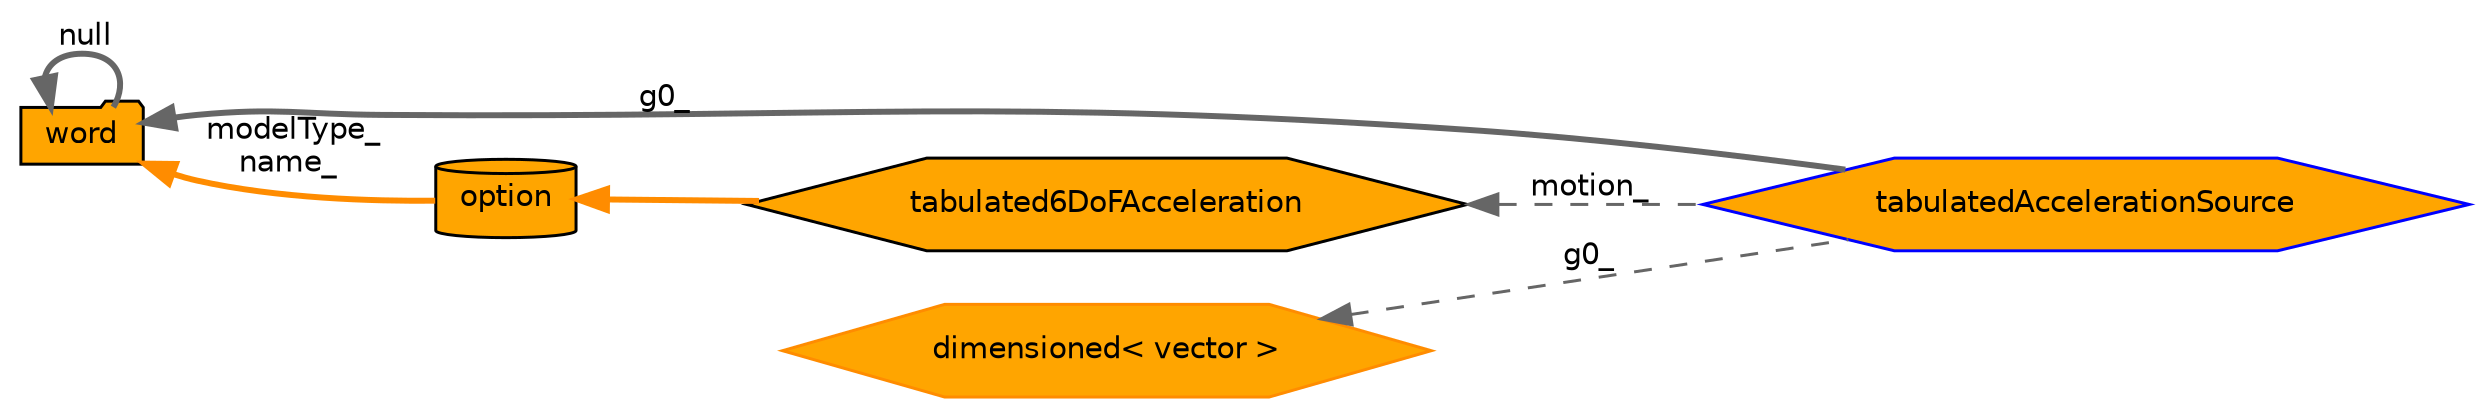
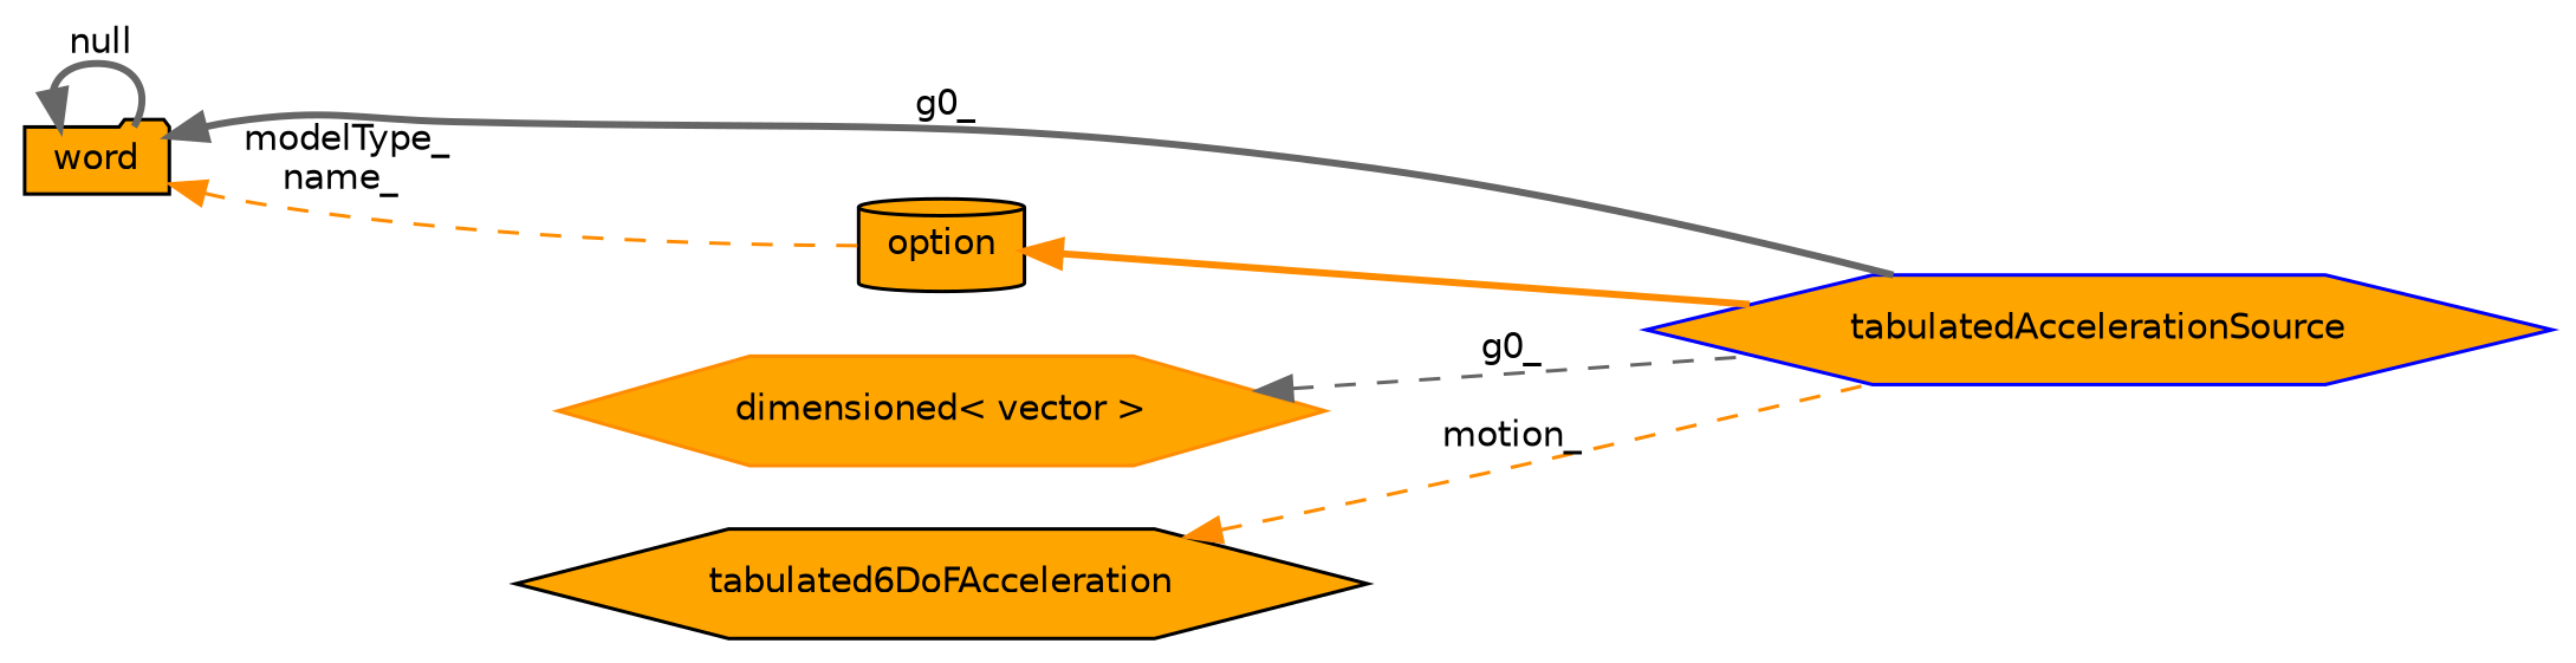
  digraph {
    rankdir=LR
    node [color=black fillcolor=orange fontname=Helvetica fontsize=10 shape=hexagon style=filled]
    edge [color=darkorange dir=back fontname=Helvetica fontsize=10 labelfontname=Helvetica labelfontsize=10 style=bold]
    n1 [color=blue fontcolor=black height=0.2 label=tabulatedAccelerationSource width=0.4]
    n2 [height=0.2 label=option shape=cylinder width=0.4]
    n3 [height=0.2 label=word shape=folder width=0.4]
    n4 [color=darkorange height=0.2 label="dimensioned\< vector \>" width=0.4]
    n5 [height=0.2 label=tabulated6DoFAcceleration width=0.4]
-   n2 -> n5
+   n2 -> n1
    n3 -> n1 [color=gray40 label=" g0_"]
-   n3 -> n2 [label=" modelType_\nname_"]
+   n3 -> n2 [label=" modelType_\nname_" style=dashed]
    n3 -> n3 [color=gray40 label=" null"]
    n4 -> n1 [color=gray40 label=" g0_" style=dashed]
-   n5 -> n1 [color=gray40 label=" motion_" style=dashed]
+   n5 -> n1 [label=" motion_" style=dashed]
  }
